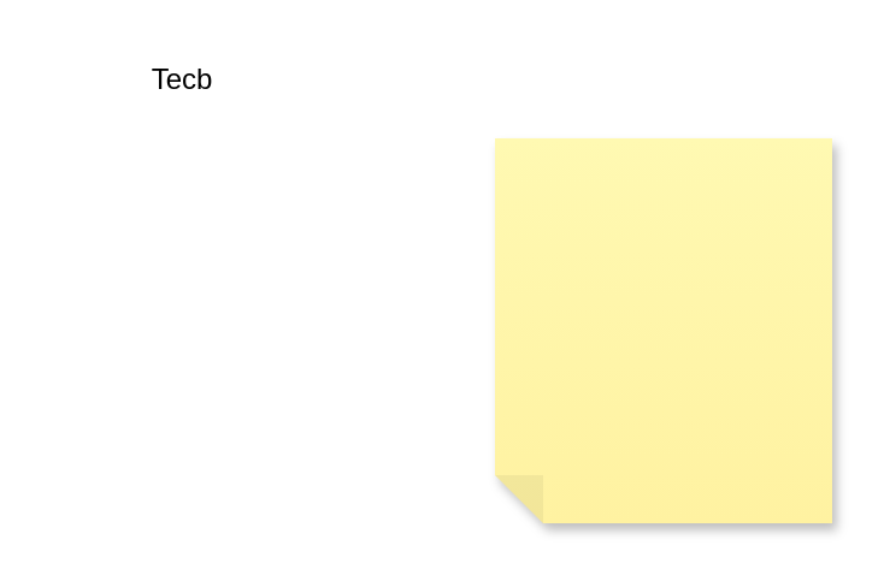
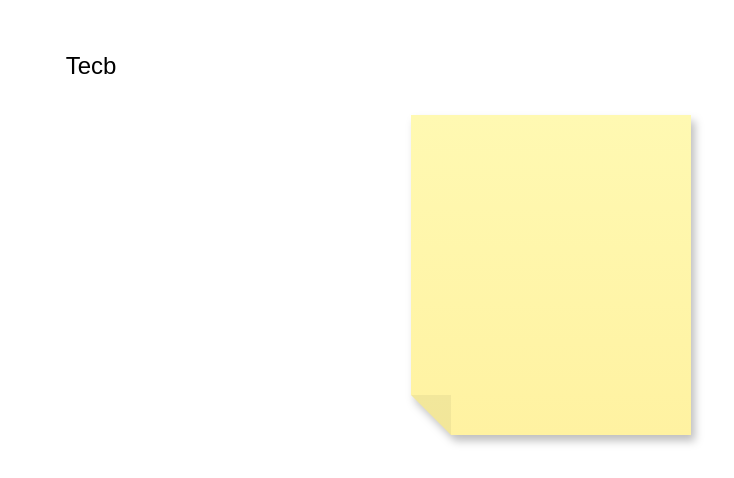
  <mxCell id="0" />
  <mxCell id="1" parent="0" />
- <mxCell id="2" value="Tecb&lt;div&gt;&lt;br&gt;&lt;/div&gt;" style="text;html=1;align=center;verticalAlign=middle;resizable=0;points=[];autosize=1;strokeColor=none;fillColor=none;" vertex="1" parent="1"><mxGeometry x="50" y="20" width="50" height="40" as="geometry" /></mxCell>
+ <mxCell id="2" value="Tecb&lt;div&gt;&lt;br&gt;&lt;/div&gt;" style="text;html=1;align=center;verticalAlign=middle;resizable=0;points=[];autosize=1;strokeColor=none;fillColor=none;" vertex="1" parent="1"><mxGeometry x="20" y="20" width="50" height="40" as="geometry" /></mxCell>
  <mxCell id="3" value="" style="shape=note;whiteSpace=wrap;html=1;backgroundOutline=1;fontColor=#000000;darkOpacity=0.05;fillColor=#FFF9B2;strokeColor=none;fillStyle=solid;direction=west;gradientDirection=north;gradientColor=#FFF2A1;shadow=1;size=20;pointerEvents=1;" vertex="1" parent="1"><mxGeometry x="205" y="57" width="140" height="160" as="geometry" /></mxCell>
